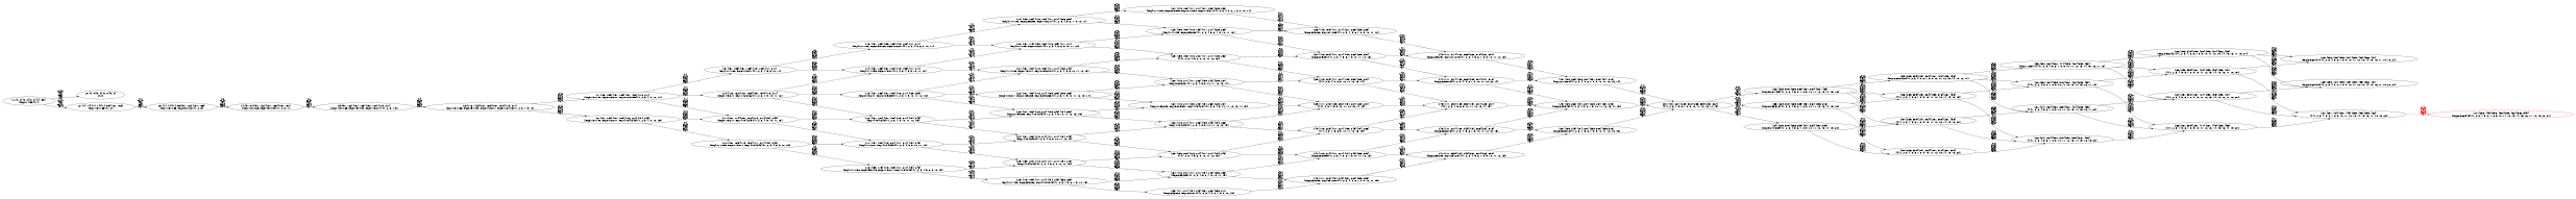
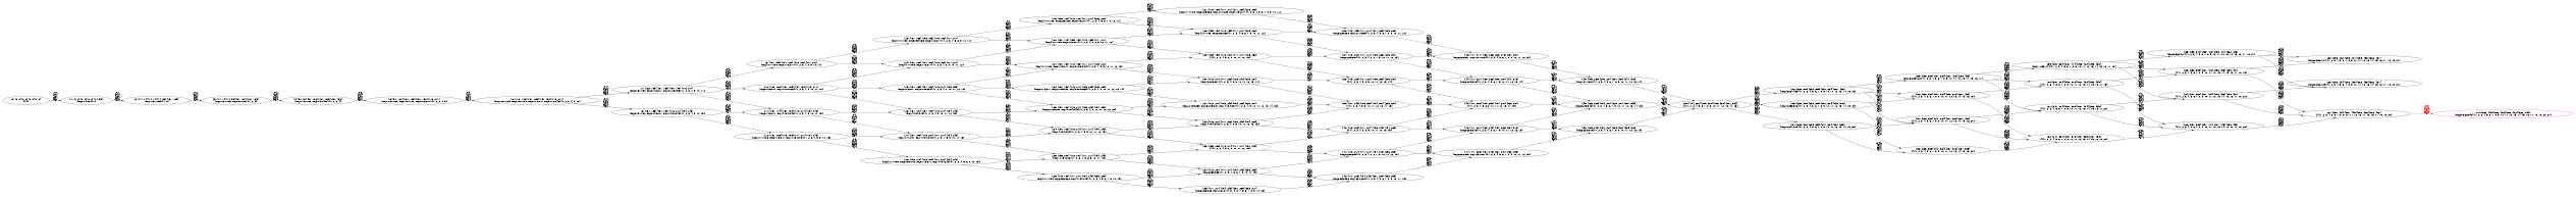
  digraph {
    rankdir=LR
    edge [fontsize=8]
    n1 [label="S0: [0, 0] [0, 0] [0, 0] [0, 0] \n{}{}"]
    n2 [label="S1: [0, 0] [0, 0] [0, 0] [74, 93] \n{T0J0:74-93}{1}"]
    n3 [label="S2: [74, 74] [74, 74] [74, 93] [131, 165] \n{T0J1:131-165}{1, 2}"]
    n4 [label="S3: [74, 74] [74, 93] [97, 122] [131, 165] \n{T0J1:131-165, T0J2:97-122}{1, 2, 3}"]
    n5 [label="S4: [97, 97] [97, 122] [131, 165] [151, 190] \n{T0J1:131-165, T0J3:151-190}{1, 2, 3, 4}"]
    n6 [label="S5: [97, 122] [131, 165] [151, 190] [173, 217] \n{T0J1:131-165, T0J3:151-190, T0J8:173-217}{1, 2, 3, 4, 9}"]
    n7 [label="S6: [116, 146] [131, 165] [151, 190] [173, 217] \n{T0J1:131-165, T0J3:151-190, T0J8:173-217, T0J9:116-146}{1, 2, 3, 4, 9, 10}"]
    n8 [label="S7: [123, 155] [131, 165] [151, 190] [173, 217] \n{T0J3:151-190, T0J8:173-217, T0J10:123-155}{1, 2, 3, 4, 9, 10, 11}"]
    n9 [label="S8: [131, 165] [151, 190] [173, 217] [194, 243] \n{T0J3:151-190, T0J8:173-217, T0J14:194-243}{1, 2, 3, 4, 9, 10, 15}"]
    n10 [label="S9: [151, 155] [151, 165] [173, 188] [177, 217] \n{T0J4:177-188, T0J8:173-217}{1, 2, 3, 4, 5, 9, 10, 11}"]
    n11 [label="S10: [128, 162] [131, 165] [151, 190] [173, 217] \n{T0J8:173-217, T0J11:128-162}{1, 2, 3, 4, 9, 10, 11, 12}"]
    n12 [label="S11: [131, 174] [151, 190] [173, 217] [194, 243] \n{T0J8:173-217, T0J14:194-243}{1, 2, 3, 4, 9, 10, 11, 15}"]
    n13 [label="S12: [151, 165] [173, 198] [177, 217] [194, 243] \n{T0J4:177-198, T0J8:173-217, T0J14:194-243}{1, 2, 3, 4, 5, 9, 10, 15}"]
    n14 [label="S13: [151, 165] [159, 165] [173, 188] [177, 217] \n{T0J4:177-188, T0J5:159-165, T0J8:173-217}{1, 2, 3, 4, 5, 6, 9, 10, 11}"]
    n15 [label="S14: [151, 165] [151, 190] [173, 195] [177, 217] \n{T0J4:177-195, T0J8:173-217}{1, 2, 3, 4, 5, 9, 10, 11, 12}"]
    n16 [label="S15: [131, 165] [151, 190] [173, 217] [189, 239] \n{T0J8:173-217, T0J12:189-239}{1, 2, 3, 4, 9, 10, 11, 12, 13}"]
    n17 [label="S16: [131, 181] [151, 190] [173, 217] [194, 243] \n{T0J14:194-243}{1, 2, 3, 4, 9, 10, 11, 12, 15}"]
    n18 [label="S17: [151, 190] [173, 207] [177, 217] [194, 243] \n{T0J4:177-207, T0J14:194-243}{1, 2, 3, 4, 5, 9, 10, 11, 15}"]
    n19 [label="S18: [159, 175] [173, 198] [177, 217] [194, 243] \n{T0J4:177-198, T0J5:159-175, T0J8:173-217, T0J14:194-243}{1, 2, 3, 4, 5, 6, 9, 10, 15}"]
    n20 [label="S19: [159, 165] [173, 188] [177, 217] [225, 258] \n{T0J4:177-188, T0J6:225-258, T0J8:173-217}{1, 2, 3, 4, 5, 6, 7, 9, 10, 11}"]
    n21 [label="S20: [151, 175] [159, 190] [173, 195] [177, 217] \n{T0J4:177-195, T0J8:173-217}{1, 2, 3, 4, 5, 6, 9, 10, 11, 12}"]
    n22 [label="S21: [151, 190] [173, 198] [177, 217] [189, 242] \n{T0J4:177-198, T0J8:173-217, T0J12:189-242}{1, 2, 3, 4, 5, 9, 10, 11, 12, 13}"]
    n23 [label="S22: [151, 190] [173, 217] [189, 239] [209, 263] \n{T0J8:173-217, T0J12:189-239, T0J13:209-263}{1, 2, 3, 4, 9, 10, 11, 12, 13, 14}"]
    n24 [label="S23: [151, 190] [173, 217] [189, 243] [194, 258] \n{T0J12:189-258, T0J14:194-243}{1, 2, 3, 4, 9, 10, 11, 12, 13, 15}"]
    n25 [label="S24: [151, 196] [173, 214] [177, 217] [194, 243] \n{T0J14:194-243}{1, 2, 3, 4, 5, 9, 10, 11, 12, 15}"]
    n26 [label="S25: [159, 200] [173, 207] [177, 217] [194, 243] \n{T0J14:194-243}{1, 2, 3, 4, 5, 6, 9, 10, 11, 15}"]
    n27 [label="S26: [173, 198] [177, 217] [194, 243] [233, 268] \n{T0J4:177-198, T0J6:233-268, T0J14:194-243}{1, 2, 3, 4, 5, 6, 7, 9, 10, 15}"]
    n28 [label="S27: [173, 188] [177, 217] [217, 238] [225, 258] \n{T0J4:177-188, T0J6:225-258, T0J7:217-238, T0J8:173-217}{1, 2, 3, 4, 5, 6, 7, 8, 9, 10, 11}"]
    n29 [label="S28: [159, 190] [173, 195] [177, 217] [225, 268] \n{T0J4:177-195, T0J6:225-268}{1, 2, 3, 4, 5, 6, 7, 9, 10, 11, 12}"]
    n30 [label="S29: [159, 198] [173, 200] [177, 217] [189, 252] \n{}{1, 2, 3, 4, 5, 6, 9, 10, 11, 12, 13}"]
    n31 [label="S30: [173, 217] [177, 223] [189, 242] [209, 287] \n{T0J13:209-287}{1, 2, 3, 4, 5, 9, 10, 11, 12, 13, 14}"]
    n32 [label="S31: [173, 217] [189, 243] [194, 263] [229, 287] \n{T0J12:189-258, T0J13:209-287, T0J14:194-287}{1, 2, 3, 4, 9, 10, 11, 12, 13, 14, 15}"]
    n33 [label="S32: [173, 217] [177, 223] [189, 243] [194, 266] \n{T0J14:194-243}{1, 2, 3, 4, 5, 9, 10, 11, 12, 13, 15}"]
    n34 [label="S33: [159, 206] [173, 214] [177, 217] [194, 243] \n{}{1, 2, 3, 4, 5, 6, 9, 10, 11, 12, 15}"]
    n35 [label="S34: [173, 207] [177, 217] [194, 243] [233, 293] \n{T0J6:233-293}{1, 2, 3, 4, 5, 6, 7, 9, 10, 11, 15}"]
    n36 [label="S35: [177, 217] [194, 243] [231, 268] [233, 271] \n{T0J6:233-268, T0J7:231-271}{1, 2, 3, 4, 5, 6, 7, 8, 9, 10, 15}"]
    n37 [label="S36: [173, 195] [177, 217] [217, 263] [225, 268] \n{T0J6:225-268, T0J7:217-263}{1, 2, 3, 4, 5, 6, 7, 8, 9, 10, 11, 12}"]
    n38 [label="S37: [173, 200] [177, 217] [189, 266] [225, 291] \n{T0J6:225-291}{1, 2, 3, 4, 5, 6, 7, 9, 10, 11, 12, 13}"]
    n39 [label="S38: [173, 223] [177, 227] [189, 252] [209, 287] \n{}{1, 2, 3, 4, 5, 6, 9, 10, 11, 12, 13, 14}"]
    n40 [label="S39: [177, 243] [189, 250] [194, 287] [229, 287] \n{}{1, 2, 3, 4, 5, 9, 10, 11, 12, 13, 14, 15}"]
    n41 [label="S40: [173, 223] [177, 227] [189, 243] [194, 266] \n{}{1, 2, 3, 4, 5, 6, 9, 10, 11, 12, 13, 15}"]
    n42 [label="S41: [173, 214] [177, 217] [194, 243] [233, 299] \n{T0J6:233-299}{1, 2, 3, 4, 5, 6, 7, 9, 10, 11, 12, 15}"]
    n43 [label="S42: [177, 226] [194, 243] [231, 280] [233, 293] \n{T0J6:233-293, T0J7:231-280}{1, 2, 3, 4, 5, 6, 7, 8, 9, 10, 11, 15}"]
    n44 [label="S43: [177, 217] [189, 266] [225, 273] [231, 291] \n{T0J6:225-291, T0J7:217-273}{1, 2, 3, 4, 5, 6, 7, 8, 9, 10, 11, 12, 13}"]
    n45 [label="S44: [177, 227] [189, 266] [209, 287] [247, 316] \n{T0J6:225-316}{1, 2, 3, 4, 5, 6, 7, 9, 10, 11, 12, 13, 14}"]
    n46 [label="S45: [177, 250] [189, 253] [194, 287] [229, 287] \n{}{1, 2, 3, 4, 5, 6, 9, 10, 11, 12, 13, 14, 15}"]
    n47 [label="S46: [177, 227] [189, 243] [194, 266] [234, 316] \n{T0J6:233-316}{1, 2, 3, 4, 5, 6, 7, 9, 10, 11, 12, 13, 15}"]
    n48 [label="S47: [177, 233] [194, 243] [231, 287] [233, 299] \n{T0J6:233-299, T0J7:231-287}{1, 2, 3, 4, 5, 6, 7, 8, 9, 10, 11, 12, 15}"]
    n49 [label="S48: [189, 266] [209, 287] [231, 300] [247, 316] \n{T0J7:217-300}{1, 2, 3, 4, 5, 6, 7, 8, 9, 10, 11, 12, 13, 14}"]
    n50 [label="S49: [189, 266] [194, 287] [229, 287] [251, 343] \n{T0J6:225-343}{1, 2, 3, 4, 5, 6, 7, 9, 10, 11, 12, 13, 14, 15}"]
    n51 [label="S50: [189, 243] [194, 287] [233, 300] [235, 316] \n{T0J6:233-316}{1, 2, 3, 4, 5, 6, 7, 8, 9, 10, 11, 12, 13, 15}"]
    n52 [label="S51: [194, 287] [229, 300] [235, 339] [251, 364] \n{}{1, 2, 3, 4, 5, 6, 7, 8, 9, 10, 11, 12, 13, 14, 15}"]
    n53 [label="S52: [229, 300] [235, 339] [251, 364] [267, 433] \n{T0J15:267-433}{1, 2, 3, 4, 5, 6, 7, 8, 9, 10, 11, 12, 13, 14, 15, 16}"]
    n54 [label="S53: [229, 300] [235, 339] [251, 364] [253, 376] \n{T0J18:253-376}{1, 2, 3, 4, 5, 6, 7, 8, 9, 10, 11, 12, 13, 14, 15, 19}"]
    n55 [label="S54: [229, 300] [235, 339] [247, 364] [251, 389] \n{T0J19:247-389}{1, 2, 3, 4, 5, 6, 7, 8, 9, 10, 11, 12, 13, 14, 15, 20}"]
    n56 [label="S55: [235, 339] [251, 364] [267, 422] [293, 433] \n{T0J16:293-422}{1, 2, 3, 4, 5, 6, 7, 8, 9, 10, 11, 12, 13, 14, 15, 16, 17}"]
    n57 [label="S56: [235, 339] [251, 364] [253, 376] [267, 433] \n{}{1, 2, 3, 4, 5, 6, 7, 8, 9, 10, 11, 12, 13, 14, 15, 16, 19}"]
    n58 [label="S57: [235, 339] [247, 364] [251, 389] [267, 435] \n{}{1, 2, 3, 4, 5, 6, 7, 8, 9, 10, 11, 12, 13, 14, 15, 16, 20}"]
    n59 [label="S58: [235, 339] [247, 364] [251, 378] [257, 389] \n{}{1, 2, 3, 4, 5, 6, 7, 8, 9, 10, 11, 12, 13, 14, 15, 19, 20}"]
    n60 [label="S59: [251, 364] [267, 414] [293, 422] [293, 433] \n{T0J17:293-414}{1, 2, 3, 4, 5, 6, 7, 8, 9, 10, 11, 12, 13, 14, 15, 16, 17, 18}"]
    n61 [label="S60: [251, 364] [253, 376] [267, 422] [293, 433] \n{}{1, 2, 3, 4, 5, 6, 7, 8, 9, 10, 11, 12, 13, 14, 15, 16, 17, 19}"]
    n62 [label="S61: [247, 364] [251, 389] [267, 424] [293, 435] \n{}{1, 2, 3, 4, 5, 6, 7, 8, 9, 10, 11, 12, 13, 14, 15, 16, 17, 20}"]
    n63 [label="S62: [247, 364] [251, 378] [257, 389] [267, 456] \n{}{1, 2, 3, 4, 5, 6, 7, 8, 9, 10, 11, 12, 13, 14, 15, 16, 19, 20}"]
    n64 [label="S63: [253, 399] [267, 422] [293, 433] [293, 437] \n{}{1, 2, 3, 4, 5, 6, 7, 8, 9, 10, 11, 12, 13, 14, 15, 16, 17, 18, 19}"]
    n65 [label="S64: [251, 390] [267, 424] [293, 435] [293, 437] \n{}{1, 2, 3, 4, 5, 6, 7, 8, 9, 10, 11, 12, 13, 14, 15, 16, 17, 18, 20}"]
    n66 [label="S65: [293, 340] [293, 422] [293, 427] [362, 433] \n{T0J20:362-427}{1, 2, 3, 4, 5, 6, 7, 8, 9, 10, 11, 12, 13, 14, 15, 16, 17, 18, 21}"]
    n67 [label="S66: [251, 389] [257, 411] [267, 445] [293, 456] \n{}{1, 2, 3, 4, 5, 6, 7, 8, 9, 10, 11, 12, 13, 14, 15, 16, 17, 19, 20}"]
    n68 [label="S67: [257, 424] [267, 445] [293, 456] [293, 462] \n{}{1, 2, 3, 4, 5, 6, 7, 8, 9, 10, 11, 12, 13, 14, 15, 16, 17, 18, 19, 20}"]
    n69 [label="S68: [293, 422] [293, 427] [293, 433] [362, 437] \n{T0J20:362-427}{1, 2, 3, 4, 5, 6, 7, 8, 9, 10, 11, 12, 13, 14, 15, 16, 17, 18, 19, 21}"]
    n70 [label="S69: [293, 424] [293, 429] [293, 435] [362, 437] \n{T0J20:362-429}{1, 2, 3, 4, 5, 6, 7, 8, 9, 10, 11, 12, 13, 14, 15, 16, 17, 18, 20, 21}"]
    n71 [color=Red label="S70: [293, 445] [293, 456] [293, 462] [362, 549] \n{T0J20:362-549}{1, 2, 3, 4, 5, 6, 7, 8, 9, 10, 11, 12, 13, 14, 15, 16, 17, 18, 19, 20, 21}"]
-   n2 -> n1 [label="T0 J0\nDL=500\nES=0\nLS=0\nEF=74\nLF=93"]
+   n1 -> n2 [label="T0 J0\nDL=500\nES=0\nLS=0\nEF=74\nLF=93"]
    n2 -> n3 [label="T0 J1\nDL=500\nES=74\nLS=93\nEF=131\nLF=165"]
    n3 -> n4 [label="T0 J2\nDL=500\nES=74\nLS=93\nEF=97\nLF=122"]
    n4 -> n5 [label="T0 J3\nDL=500\nES=97\nLS=122\nEF=151\nLF=190"]
    n5 -> n6 [label="T0 J8\nDL=500\nES=97\nLS=122\nEF=173\nLF=217"]
    n6 -> n7 [label="T0 J9\nDL=500\nES=97\nLS=122\nEF=116\nLF=146"]
    n7 -> n8 [label="T0 J10\nDL=500\nES=116\nLS=146\nEF=123\nLF=155"]
    n7 -> n9 [label="T0 J14\nDL=500\nES=116\nLS=145\nEF=194\nLF=243"]
    n8 -> n10 [label="T0 J4\nDL=500\nES=151\nLS=155\nEF=177\nLF=188"]
    n8 -> n11 [label="T0 J11\nDL=500\nES=123\nLS=155\nEF=128\nLF=162"]
    n8 -> n12 [label="T0 J14\nDL=500\nES=123\nLS=145\nEF=201\nLF=243"]
    n9 -> n12 [label="T0 J10\nDL=500\nES=131\nLS=165\nEF=138\nLF=174"]
    n9 -> n13 [label="T0 J4\nDL=500\nES=151\nLS=165\nEF=177\nLF=198"]
    n10 -> n14 [label="T0 J5\nDL=500\nES=151\nLS=155\nEF=159\nLF=165"]
    n10 -> n15 [label="T0 J11\nDL=500\nES=151\nLS=155\nEF=156\nLF=162"]
    n11 -> n15 [label="T0 J4\nDL=500\nES=151\nLS=162\nEF=177\nLF=195"]
    n11 -> n16 [label="T0 J12\nDL=500\nES=128\nLS=162\nEF=189\nLF=239"]
    n11 -> n17 [label="T0 J14\nDL=500\nES=128\nLS=145\nEF=206\nLF=243"]
    n12 -> n17 [label="T0 J11\nDL=500\nES=131\nLS=174\nEF=136\nLF=181"]
    n12 -> n18 [label="T0 J4\nDL=500\nES=151\nLS=174\nEF=177\nLF=207"]
    n13 -> n18 [label="T0 J10\nDL=500\nES=151\nLS=165\nEF=158\nLF=174"]
    n13 -> n19 [label="T0 J5\nDL=500\nES=151\nLS=165\nEF=159\nLF=175"]
    n14 -> n20 [label="T0 J6\nDL=500\nES=151\nLS=165\nEF=225\nLF=258"]
    n14 -> n21 [label="T0 J11\nDL=500\nES=151\nLS=165\nEF=156\nLF=172"]
    n15 -> n21 [label="T0 J5\nDL=500\nES=151\nLS=165\nEF=159\nLF=175"]
    n15 -> n22 [label="T0 J12\nDL=500\nES=151\nLS=165\nEF=212\nLF=242"]
    n16 -> n22 [label="T0 J4\nDL=500\nES=151\nLS=165\nEF=177\nLF=198"]
    n16 -> n23 [label="T0 J13\nDL=500\nES=131\nLS=165\nEF=209\nLF=263"]
    n16 -> n24 [label="T0 J14\nDL=500\nES=131\nLS=145\nEF=209\nLF=243"]
    n17 -> n24 [label="T0 J12\nDL=500\nES=131\nLS=181\nEF=192\nLF=258"]
    n17 -> n25 [label="T0 J4\nDL=500\nES=151\nLS=181\nEF=177\nLF=214"]
    n18 -> n25 [label="T0 J11\nDL=500\nES=151\nLS=189\nEF=156\nLF=196"]
    n18 -> n26 [label="T0 J5\nDL=500\nES=151\nLS=190\nEF=159\nLF=200"]
    n19 -> n26 [label="T0 J10\nDL=500\nES=159\nLS=175\nEF=166\nLF=184"]
    n19 -> n27 [label="T0 J6\nDL=500\nES=159\nLS=175\nEF=233\nLF=268"]
    n20 -> n28 [label="T0 J7\nDL=500\nES=159\nLS=165\nEF=217\nLF=238"]
    n20 -> n29 [label="T0 J11\nDL=500\nES=159\nLS=165\nEF=164\nLF=172"]
    n21 -> n29 [label="T0 J6\nDL=500\nES=151\nLS=175\nEF=225\nLF=268"]
    n21 -> n30 [label="T0 J12\nDL=500\nES=151\nLS=175\nEF=212\nLF=252"]
    n22 -> n30 [label="T0 J5\nDL=500\nES=151\nLS=190\nEF=159\nLF=200"]
    n22 -> n31 [label="T0 J13\nDL=500\nES=151\nLS=189\nEF=229\nLF=287"]
    n23 -> n31 [label="T0 J4\nDL=500\nES=151\nLS=190\nEF=177\nLF=223"]
    n23 -> n32 [label="T0 J14\nDL=500\nES=151\nLS=189\nEF=229\nLF=287"]
    n24 -> n32 [label="T0 J13\nDL=500\nES=151\nLS=189\nEF=229\nLF=287"]
    n24 -> n33 [label="T0 J4\nDL=500\nES=151\nLS=190\nEF=177\nLF=223"]
    n25 -> n33 [label="T0 J12\nDL=500\nES=151\nLS=189\nEF=212\nLF=266"]
    n25 -> n34 [label="T0 J5\nDL=500\nES=151\nLS=196\nEF=159\nLF=206"]
    n26 -> n34 [label="T0 J11\nDL=500\nES=159\nLS=189\nEF=164\nLF=196"]
    n26 -> n35 [label="T0 J6\nDL=500\nES=159\nLS=200\nEF=233\nLF=293"]
    n27 -> n35 [label="T0 J10\nDL=500\nES=173\nLS=189\nEF=180\nLF=198"]
    n27 -> n36 [label="T0 J7\nDL=500\nES=173\nLS=198\nEF=231\nLF=271"]
    n28 -> n37 [label="T0 J11\nDL=500\nES=173\nLS=188\nEF=178\nLF=195"]
    n29 -> n37 [label="T0 J7\nDL=500\nES=159\nLS=190\nEF=217\nLF=263"]
    n29 -> n38 [label="T0 J12\nDL=500\nES=159\nLS=189\nEF=220\nLF=266"]
    n30 -> n38 [label="T0 J6\nDL=500\nES=159\nLS=198\nEF=233\nLF=291"]
    n30 -> n39 [label="T0 J13\nDL=500\nES=159\nLS=189\nEF=237\nLF=287"]
    n31 -> n39 [label="T0 J5\nDL=500\nES=173\nLS=217\nEF=181\nLF=227"]
    n31 -> n40 [label="T0 J14\nDL=500\nES=173\nLS=189\nEF=251\nLF=287"]
    n32 -> n40 [label="T0 J4\nDL=500\nES=173\nLS=217\nEF=199\nLF=250"]
    n33 -> n40 [label="T0 J13\nDL=500\nES=173\nLS=189\nEF=251\nLF=287"]
    n33 -> n41 [label="T0 J5\nDL=500\nES=173\nLS=217\nEF=181\nLF=227"]
    n34 -> n41 [label="T0 J12\nDL=500\nES=159\nLS=189\nEF=220\nLF=266"]
    n34 -> n42 [label="T0 J6\nDL=500\nES=159\nLS=206\nEF=233\nLF=299"]
    n35 -> n42 [label="T0 J11\nDL=500\nES=173\nLS=189\nEF=178\nLF=196"]
    n35 -> n43 [label="T0 J7\nDL=500\nES=173\nLS=207\nEF=231\nLF=280"]
    n36 -> n43 [label="T0 J10\nDL=500\nES=177\nLS=217\nEF=184\nLF=226"]
    n37 -> n44 [label="T0 J12\nDL=500\nES=173\nLS=195\nEF=234\nLF=272"]
    n38 -> n44 [label="T0 J7\nDL=500\nES=173\nLS=200\nEF=231\nLF=273"]
    n38 -> n45 [label="T0 J13\nDL=500\nES=173\nLS=189\nEF=251\nLF=287"]
    n39 -> n45 [label="T0 J6\nDL=500\nES=173\nLS=223\nEF=247\nLF=316"]
    n39 -> n46 [label="T0 J14\nDL=500\nES=173\nLS=189\nEF=251\nLF=287"]
    n40 -> n46 [label="T0 J5\nDL=500\nES=177\nLS=243\nEF=185\nLF=253"]
    n41 -> n46 [label="T0 J13\nDL=500\nES=173\nLS=189\nEF=251\nLF=287"]
    n41 -> n47 [label="T0 J6\nDL=500\nES=173\nLS=223\nEF=247\nLF=316"]
    n42 -> n47 [label="T0 J12\nDL=500\nES=173\nLS=189\nEF=234\nLF=266"]
    n42 -> n48 [label="T0 J7\nDL=500\nES=173\nLS=214\nEF=231\nLF=287"]
    n43 -> n48 [label="T0 J11\nDL=500\nES=177\nLS=226\nEF=182\nLF=233"]
    n44 -> n49 [label="T0 J13\nDL=500\nES=177\nLS=217\nEF=255\nLF=315"]
    n45 -> n49 [label="T0 J7\nDL=500\nES=177\nLS=227\nEF=235\nLF=300"]
    n45 -> n50 [label="T0 J14\nDL=500\nES=177\nLS=189\nEF=255\nLF=287"]
    n46 -> n50 [label="T0 J6\nDL=500\nES=177\nLS=250\nEF=251\nLF=343"]
    n47 -> n50 [label="T0 J13\nDL=500\nES=177\nLS=189\nEF=255\nLF=287"]
    n47 -> n51 [label="T0 J7\nDL=500\nES=177\nLS=227\nEF=235\nLF=300"]
    n48 -> n51 [label="T0 J12\nDL=500\nES=177\nLS=233\nEF=238\nLF=310"]
    n49 -> n52 [label="T0 J14\nDL=500\nES=189\nLS=266\nEF=267\nLF=364"]
    n50 -> n52 [label="T0 J7\nDL=500\nES=189\nLS=266\nEF=247\nLF=339"]
    n51 -> n52 [label="T0 J13\nDL=500\nES=189\nLS=243\nEF=267\nLF=341"]
    n52 -> n53 [label="T0 J15\nDL=500\nES=194\nLS=341\nEF=267\nLF=433"]
    n52 -> n54 [label="T0 J18\nDL=500\nES=225\nLS=341\nEF=253\nLF=376"]
    n52 -> n55 [label="T0 J19\nDL=500\nES=209\nLS=341\nEF=247\nLF=389"]
    n53 -> n56 [label="T0 J16\nDL=500\nES=229\nLS=341\nEF=293\nLF=422"]
    n53 -> n57 [label="T0 J18\nDL=500\nES=229\nLS=341\nEF=257\nLF=376"]
    n53 -> n58 [label="T0 J19\nDL=500\nES=229\nLS=341\nEF=267\nLF=389"]
    n54 -> n57 [label="T0 J15\nDL=500\nES=229\nLS=341\nEF=302\nLF=433"]
    n54 -> n59 [label="T0 J19\nDL=500\nES=229\nLS=341\nEF=267\nLF=389"]
    n55 -> n58 [label="T0 J15\nDL=500\nES=229\nLS=343\nEF=302\nLF=435"]
    n55 -> n59 [label="T0 J18\nDL=500\nES=229\nLS=343\nEF=257\nLF=378"]
    n56 -> n60 [label="T0 J17\nDL=500\nES=235\nLS=341\nEF=293\nLF=414"]
    n56 -> n61 [label="T0 J18\nDL=500\nES=235\nLS=341\nEF=263\nLF=376"]
    n56 -> n62 [label="T0 J19\nDL=500\nES=235\nLS=341\nEF=273\nLF=389"]
    n57 -> n61 [label="T0 J16\nDL=500\nES=235\nLS=341\nEF=299\nLF=422"]
    n57 -> n63 [label="T0 J19\nDL=500\nES=235\nLS=341\nEF=273\nLF=389"]
    n58 -> n62 [label="T0 J16\nDL=500\nES=235\nLS=343\nEF=299\nLF=424"]
    n58 -> n63 [label="T0 J18\nDL=500\nES=235\nLS=343\nEF=263\nLF=378"]
    n59 -> n63 [label="T0 J15\nDL=500\nES=235\nLS=364\nEF=308\nLF=456"]
    n60 -> n64 [label="T0 J18\nDL=500\nES=251\nLS=364\nEF=279\nLF=399"]
    n60 -> n65 [label="T0 J19\nDL=500\nES=251\nLS=342\nEF=289\nLF=390"]
    n60 -> n66 [label="T0 J20\nDL=500\nES=293\nLS=340\nEF=362\nLF=427"]
    n61 -> n64 [label="T0 J17\nDL=500\nES=251\nLS=364\nEF=309\nLF=437"]
    n61 -> n67 [label="T0 J19\nDL=500\nES=251\nLS=363\nEF=289\nLF=411"]
    n62 -> n65 [label="T0 J17\nDL=500\nES=247\nLS=364\nEF=305\nLF=437"]
    n62 -> n67 [label="T0 J18\nDL=500\nES=247\nLS=363\nEF=275\nLF=398"]
    n63 -> n67 [label="T0 J16\nDL=500\nES=247\nLS=364\nEF=311\nLF=445"]
    n64 -> n68 [label="T0 J19\nDL=500\nES=253\nLS=399\nEF=291\nLF=447"]
    n64 -> n69 [label="T0 J20\nDL=500\nES=293\nLS=340\nEF=362\nLF=427"]
    n65 -> n68 [label="T0 J18\nDL=500\nES=251\nLS=390\nEF=279\nLF=425"]
    n65 -> n70 [label="T0 J20\nDL=500\nES=293\nLS=342\nEF=362\nLF=429"]
    n66 -> n69 [label="T0 J18\nDL=500\nES=293\nLS=341\nEF=321\nLF=376"]
    n66 -> n70 [label="T0 J19\nDL=500\nES=293\nLS=341\nEF=331\nLF=389"]
    n67 -> n68 [label="T0 J17\nDL=500\nES=251\nLS=389\nEF=309\nLF=462"]
    n68 -> n71 [color=Red fontcolor=Red label="T0 J20\nDL=500\nES=293\nLS=462\nEF=362\nLF=549"]
  }
